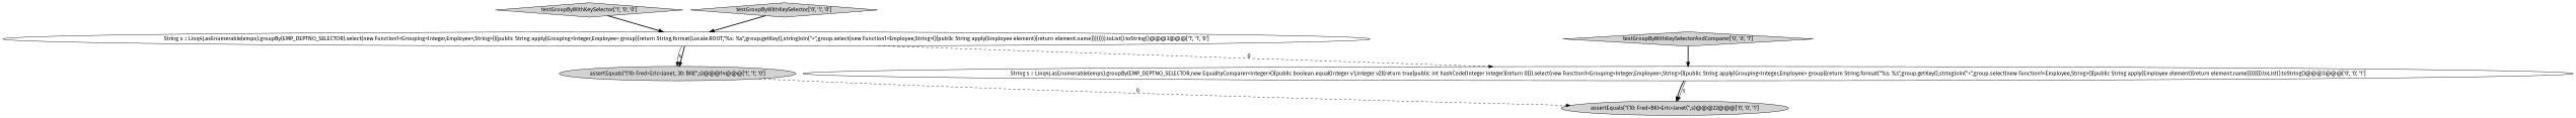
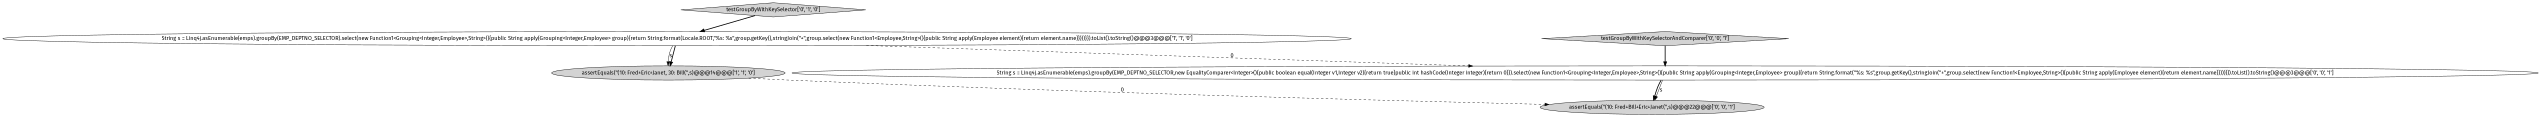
  digraph {
    fontname="Fira Sans"
    node [fillcolor=lightgray shape=ellipse style=filled fontname="Fira Sans"]
    edge [style=bold fontname="Fira Sans"]
    n1 [label="assertEquals(\"(10: Fred+Bill+Eric+Janet(\",s)@@@22@@@['0', '0', '1']"]
-   n2 [label="testGroupByWithKeySelector['1', '0', '0']" shape=diamond]
    n3 [fillcolor=white label="String s = Linq4j.asEnumerable(emps).groupBy(EMP_DEPTNO_SELECTOR).select(new Function1<Grouping<Integer,Employee>,String>(){public String apply(Grouping<Integer,Employee> group){return String.format(Locale.ROOT,\"%s: %s\",group.getKey(),stringJoin(\"+\",group.select(new Function1<Employee,String>(){public String apply(Employee element){return element.name}})))}}).toList().toString()@@@3@@@['1', '1', '0']"]
    n4 [fillcolor=white label="String s = Linq4j.asEnumerable(emps).groupBy(EMP_DEPTNO_SELECTOR,new EqualityComparer<Integer>(){public boolean equal(Integer v1,Integer v2){return true}public int hashCode(Integer integer){return 0}}).select(new Function1<Grouping<Integer,Employee>,String>(){public String apply(Grouping<Integer,Employee> group){return String.format(\"%s: %s\",group.getKey(),stringJoin(\"+\",group.select(new Function1<Employee,String>(){public String apply(Employee element){return element.name}})))}}).toList().toString()@@@3@@@['0', '0', '1']"]
    n5 [label="assertEquals(\"(10: Fred+Eric+Janet, 30: Bill(\",s)@@@14@@@['1', '1', '0']"]
    n6 [label="testGroupByWithKeySelector['0', '1', '0']" shape=diamond]
    n7 [label="testGroupByWithKeySelectorAndComparer['0', '0', '1']" shape=diamond]
-   n2 -> n3
    n3 -> n4 [label=0 style=dashed]
    n3 -> n5 [label=s style=solid]
    n3 -> n5
    n4 -> n1 [label=s style=solid]
    n4 -> n1
    n5 -> n1 [label=0 style=dashed]
    n6 -> n3
    n7 -> n4
  }
